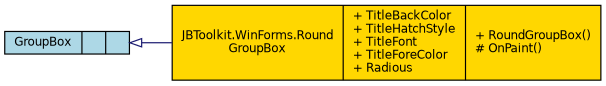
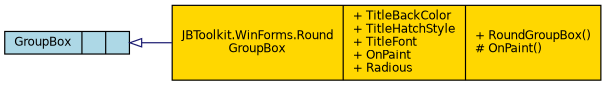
  digraph {
    rankdir=LR
    node [color=black fontname=Helvetica fontsize=10 shape=record style=filled]
-   n1 [fillcolor=gold fontcolor=black height=0.2 label="{JBToolkit.WinForms.Round\lGroupBox\n|+ TitleBackColor\l+ TitleHatchStyle\l+ TitleFont\l+ TitleForeColor\l+ Radious\l|+ RoundGroupBox()\l# OnPaint()\l}" width=0.4]
+   n1 [fillcolor=gold fontcolor=black height=0.2 label="{JBToolkit.WinForms.Round\lGroupBox\n|+ TitleBackColor\l+ TitleHatchStyle\l+ TitleFont\l+ OnPaint\l+ Radious\l|+ RoundGroupBox()\l# OnPaint()\l}" width=0.4]
    n2 [fillcolor=lightblue height=0.2 label="{GroupBox\n||}" width=0.4]
    n2 -> n1 [arrowtail=onormal color=midnightblue dir=back fontname=Helvetica fontsize=10 labelfontname=Helvetica labelfontsize=10 style=solid]
  }
